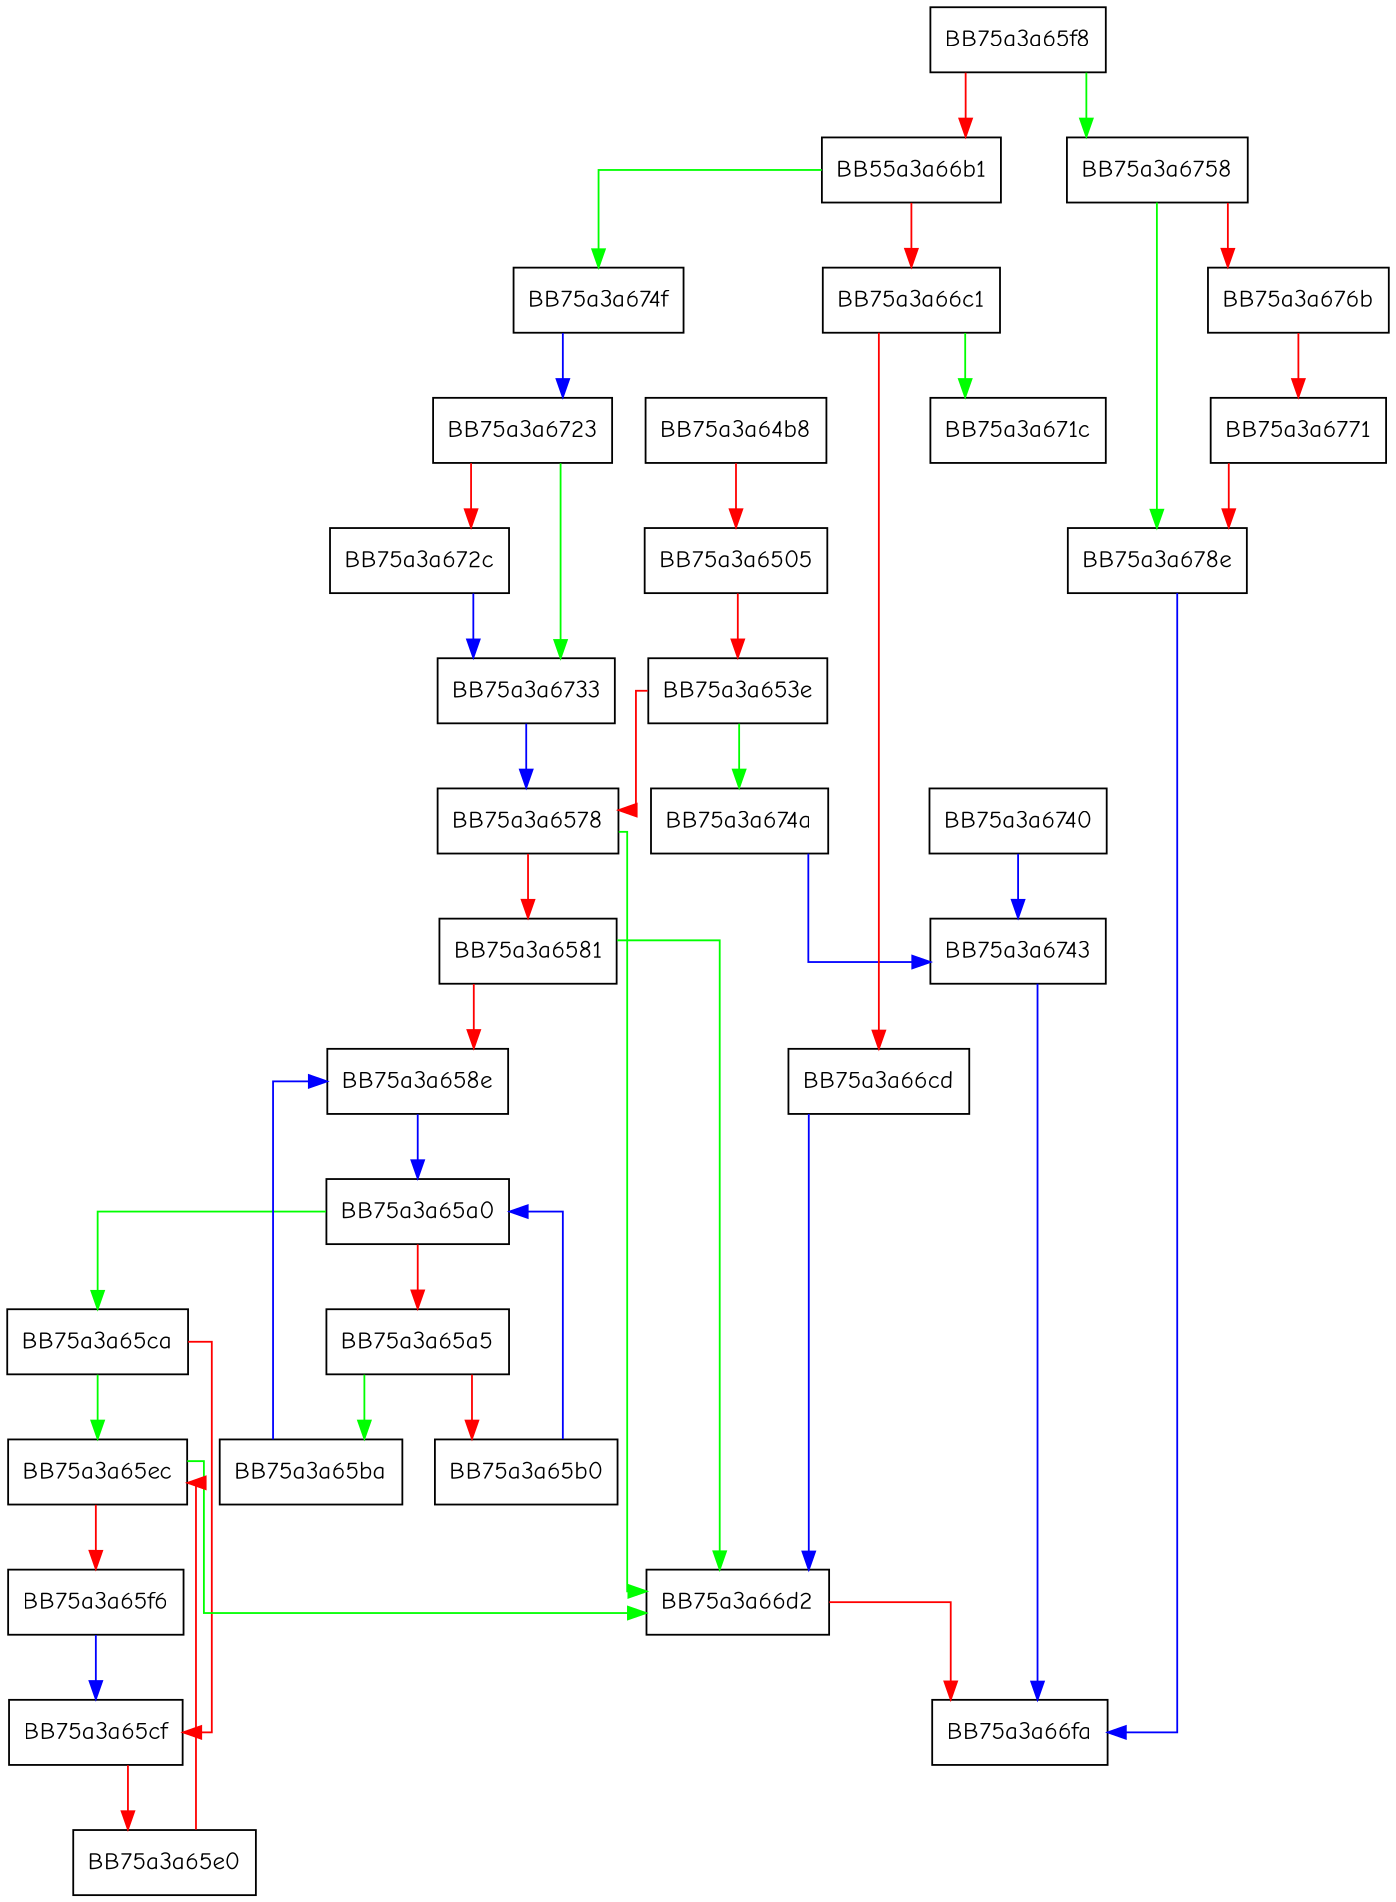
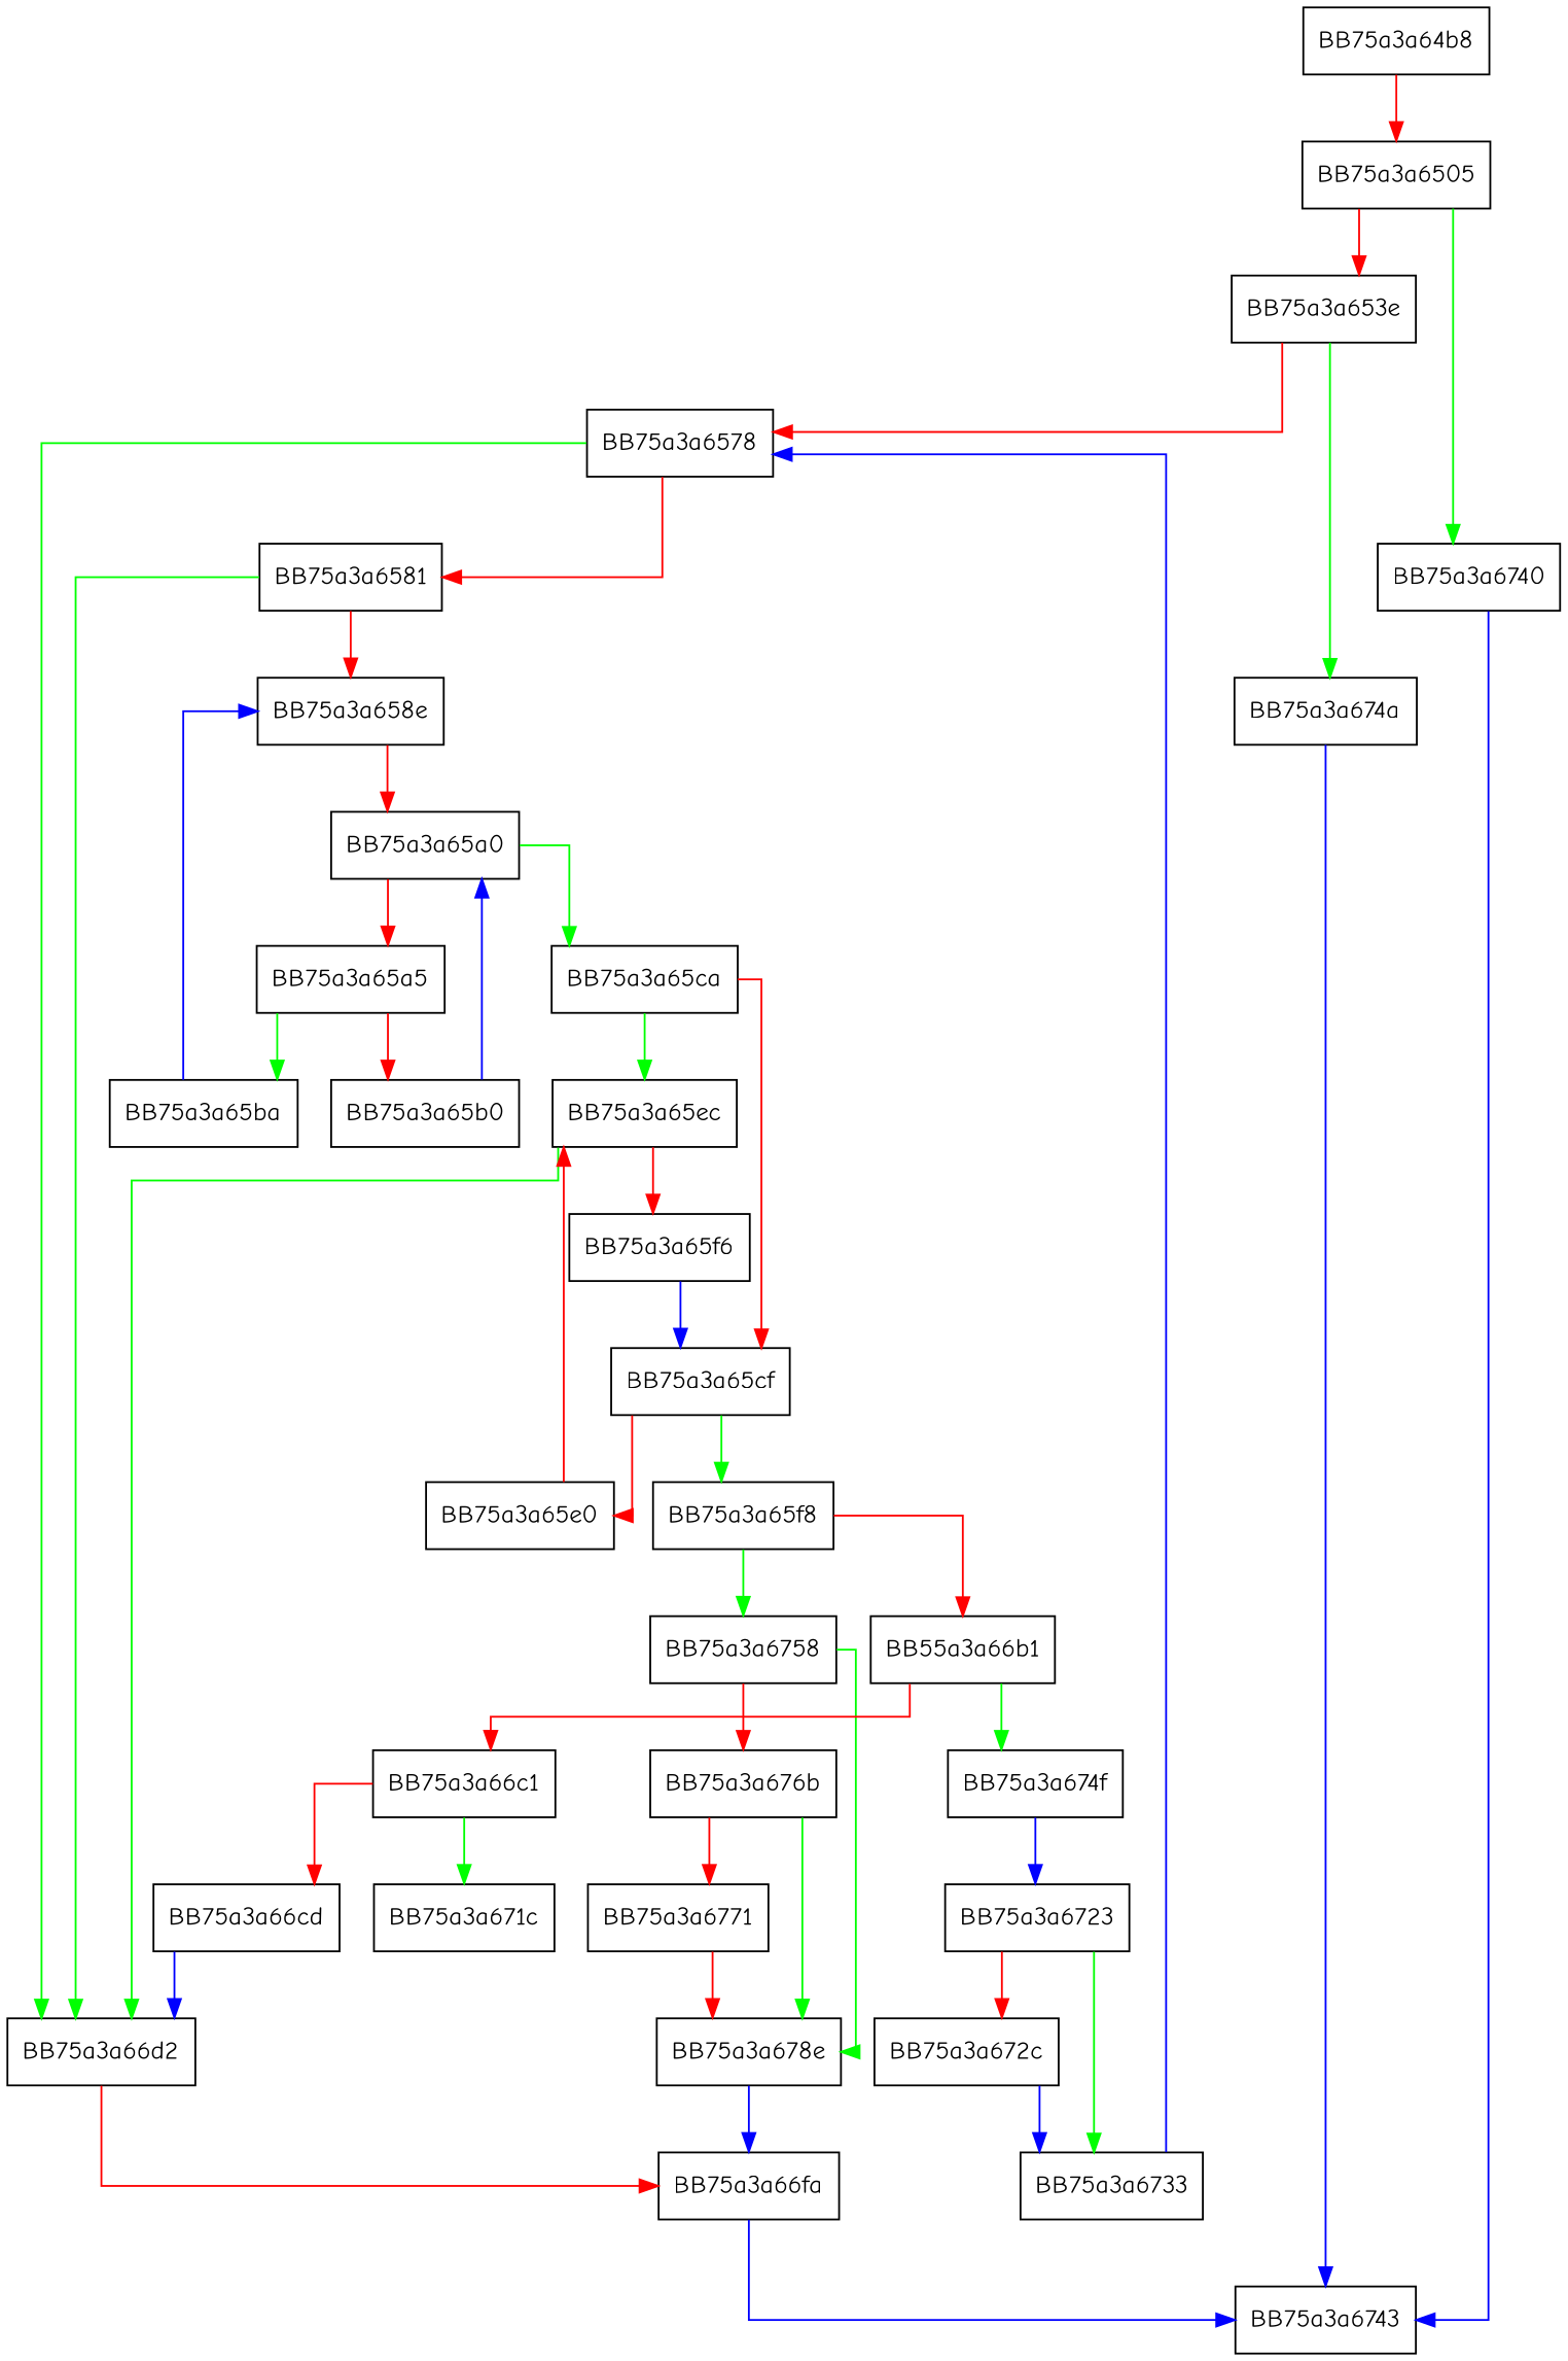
  digraph {
    fontname="Comic Neue"
    splines=ortho
    node [fontname="Comic Neue" shape=box]
    edge [color=red fontname="Comic Neue"]
    BB75a3a64b8
    BB75a3a6505
    BB75a3a674a
    BB75a3a6743
    BB75a3a6740
    BB75a3a653e
    BB75a3a66fa
    BB75a3a6578
    BB75a3a66d2
    BB75a3a6581
    BB75a3a658e
    BB75a3a65a0
    BB75a3a65ca
    BB75a3a65a5
    BB75a3a65ec
    BB75a3a65cf
    BB75a3a65ba
    BB75a3a65b0
    BB75a3a65f6
    BB75a3a65f8
    BB75a3a65e0
    BB75a3a6758
    n23 [label=BB55a3a66b1]
    BB75a3a678e
    BB75a3a676b
    BB75a3a674f
    BB75a3a66c1
    BB75a3a6771
    BB75a3a6723
    BB75a3a671c
    BB75a3a66cd
    BB75a3a6733
    BB75a3a672c
    BB75a3a64b8 -> BB75a3a6505
+   BB75a3a6505 -> BB75a3a6740 [color=green]
    BB75a3a6505 -> BB75a3a653e
    BB75a3a674a -> BB75a3a6743 [color=blue]
-   BB75a3a6743 -> BB75a3a66fa [color=blue]
+   BB75a3a66fa -> BB75a3a6743 [color=blue]
    BB75a3a6740 -> BB75a3a6743 [color=blue]
    BB75a3a653e -> BB75a3a674a [color=green]
    BB75a3a653e -> BB75a3a6578
    BB75a3a6578 -> BB75a3a66d2 [color=green]
    BB75a3a6578 -> BB75a3a6581
    BB75a3a66d2 -> BB75a3a66fa
    BB75a3a6581 -> BB75a3a66d2 [color=green]
    BB75a3a6581 -> BB75a3a658e
-   BB75a3a658e -> BB75a3a65a0 [color=blue]
+   BB75a3a658e -> BB75a3a65a0
    BB75a3a65a0 -> BB75a3a65ca [color=green]
    BB75a3a65a0 -> BB75a3a65a5
    BB75a3a65ca -> BB75a3a65ec [color=green]
    BB75a3a65ca -> BB75a3a65cf
    BB75a3a65a5 -> BB75a3a65ba [color=green]
    BB75a3a65a5 -> BB75a3a65b0
    BB75a3a65ec -> BB75a3a66d2 [color=green]
    BB75a3a65ec -> BB75a3a65f6
+   BB75a3a65cf -> BB75a3a65f8 [color=green]
    BB75a3a65cf -> BB75a3a65e0
    BB75a3a65ba -> BB75a3a658e [color=blue]
    BB75a3a65b0 -> BB75a3a65a0 [color=blue]
    BB75a3a65f6 -> BB75a3a65cf [color=blue]
    BB75a3a65f8 -> BB75a3a6758 [color=green]
    BB75a3a65f8 -> n23
    BB75a3a65e0 -> BB75a3a65ec
    BB75a3a6758 -> BB75a3a678e [color=green]
    BB75a3a6758 -> BB75a3a676b
    n23 -> BB75a3a674f [color=green]
    n23 -> BB75a3a66c1
    BB75a3a678e -> BB75a3a66fa [color=blue]
+   BB75a3a676b -> BB75a3a678e [color=green]
    BB75a3a676b -> BB75a3a6771
    BB75a3a674f -> BB75a3a6723 [color=blue]
    BB75a3a66c1 -> BB75a3a671c [color=green]
    BB75a3a66c1 -> BB75a3a66cd
    BB75a3a6771 -> BB75a3a678e
    BB75a3a6723 -> BB75a3a6733 [color=green]
    BB75a3a6723 -> BB75a3a672c
    BB75a3a66cd -> BB75a3a66d2 [color=blue]
    BB75a3a6733 -> BB75a3a6578 [color=blue]
    BB75a3a672c -> BB75a3a6733 [color=blue]
  }
